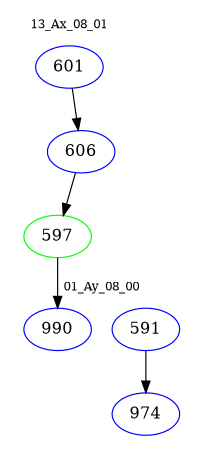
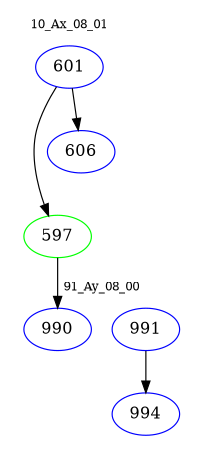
  digraph {
    node [color=blue]
    edge [color=black]
-   n1 [label=591]
+   n1 [label=991]
    n2 [label=990]
-   n3 [label=974]
+   n3 [label=994]
    n4 [label=601]
    n5 [color=green label=597]
    n6 [label=606]
    subgraph cluster_1 {
      color=white
      fontsize=10
-     label="01_Ay_08_00"
+     label="91_Ay_08_00"
      n1
      n2
      n3
    }
    subgraph cluster_2 {
      color=white
      fontsize=10
-     label="13_Ax_08_01"
+     label="10_Ax_08_01"
      n4
      n5
      n6
    }
    n1 -> n3
-   n6 -> n5
+   n4 -> n5
    n4 -> n6
    n5 -> n2
  }
